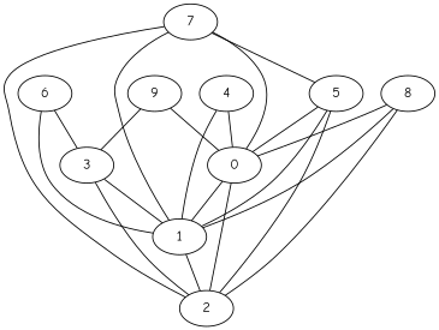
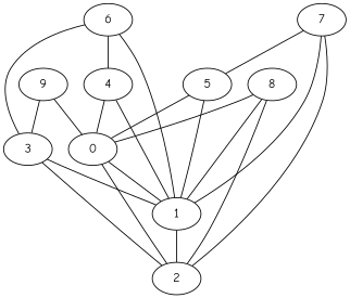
  graph {
    fontname="Comic Neue"
    node [fontname="Comic Neue"]
    edge [fontname="Comic Neue"]
    n1 [label=0]
    n2 [label=1]
    n3 [label=2]
    n4 [label=3]
    n5 [label=4]
    n6 [label=5]
    n7 [label=6]
    n8 [label=7]
    n9 [label=8]
    n10 [label=9]
    n1 -- n2
    n1 -- n3
    n2 -- n3
    n4 -- n2
    n4 -- n3
    n5 -- n1
    n5 -- n2
    n6 -- n1
    n6 -- n2
-   n6 -- n3
    n7 -- n2
    n7 -- n4
-   n8 -- n1
+   n7 -- n5
    n8 -- n2
    n8 -- n3
    n8 -- n6
    n9 -- n1
    n9 -- n2
    n9 -- n3
    n10 -- n1
    n10 -- n4
  }
